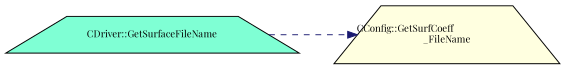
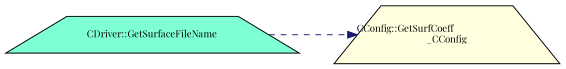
  digraph {
    rankdir=LR
    fontname="Playfair Display"
    node [color=black fontname="Playfair Display" fontsize=10 shape=trapezium style=filled]
    n1 [fillcolor=aquamarine fontcolor=black height=0.2 label="CDriver::GetSurfaceFileName" width=0.4]
-   n2 [fillcolor=lightyellow height=0.2 label="CConfig::GetSurfCoeff\l_FileName" width=0.4]
+   n2 [fillcolor=lightyellow height=0.2 label="CConfig::GetSurfCoeff\l_CConfig" width=0.4]
    n1 -> n2 [color=midnightblue fontname="Playfair Display" fontsize=10 labelfontname=Helvetica labelfontsize=10 style=dashed arrowhead=normal]
  }
